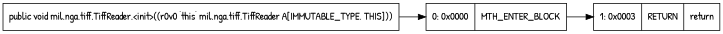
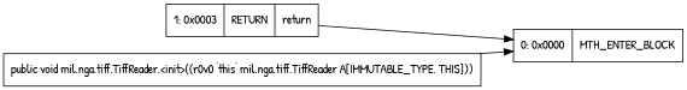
  digraph {
    rankdir=LR
    fontname="Patrick Hand"
    node [shape=record fontname="Patrick Hand"]
    edge [fontname="Patrick Hand"]
    n1 [label="{0\:\ 0x0000|MTH_ENTER_BLOCK\l}"]
    n2 [label="{1\:\ 0x0003|RETURN\l|return\l}"]
    n3 [label="{public void mil.nga.tiff.TiffReader.\<init\>((r0v0 'this' mil.nga.tiff.TiffReader A[IMMUTABLE_TYPE, THIS])) }"]
-   n1 -> n2
+   n2 -> n1
    n3 -> n1
  }
